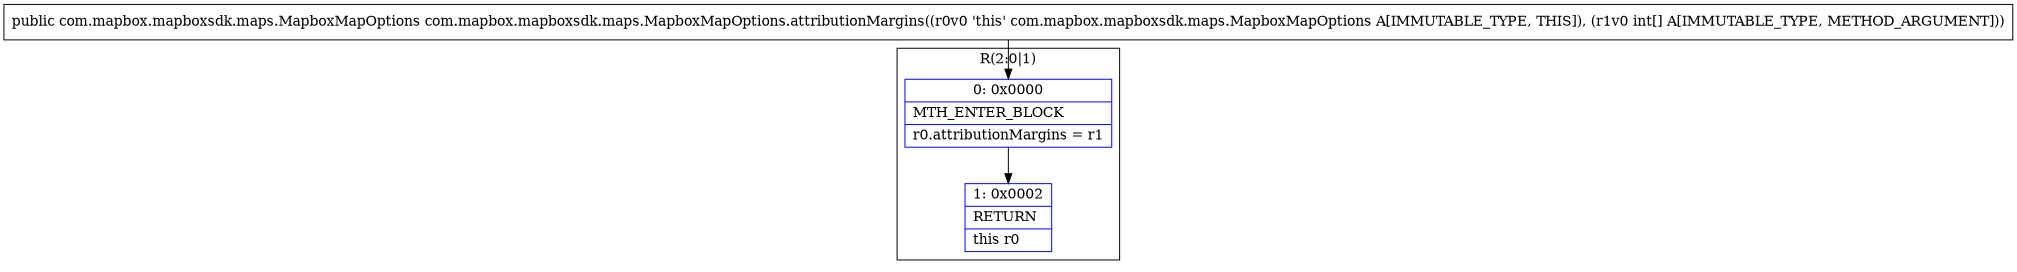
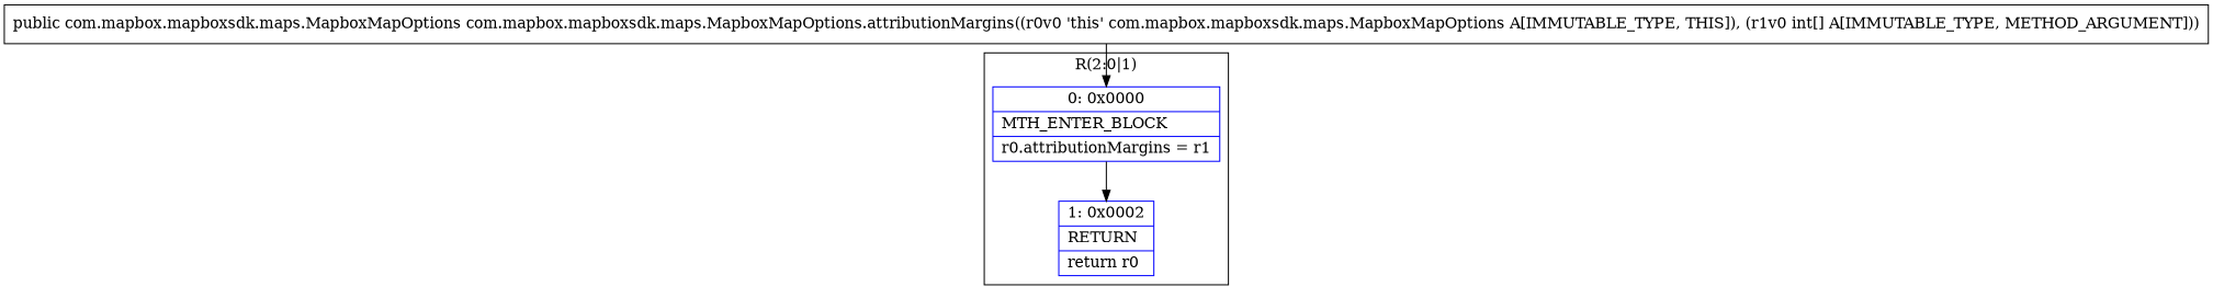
  digraph {
    node [color=blue shape=record]
    n1 [label="{0\:\ 0x0000|MTH_ENTER_BLOCK\l|r0.attributionMargins = r1\l}"]
-   n2 [label="{1\:\ 0x0002|RETURN\l|this r0\l}"]
+   n2 [label="{1\:\ 0x0002|RETURN\l|return r0\l}"]
    n3 [label="{public com.mapbox.mapboxsdk.maps.MapboxMapOptions com.mapbox.mapboxsdk.maps.MapboxMapOptions.attributionMargins((r0v0 'this' com.mapbox.mapboxsdk.maps.MapboxMapOptions A[IMMUTABLE_TYPE, THIS]), (r1v0 int[] A[IMMUTABLE_TYPE, METHOD_ARGUMENT])) }" color=""]
    subgraph cluster_1 {
      label="R(2:0|1)"
      n1
      n2
    }
    n1 -> n2
    n3 -> n1
  }
